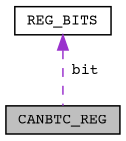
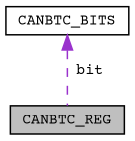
  digraph {
    fontname="Courier Prime"
    node [color=black fontname="Courier Prime" fontsize=10 shape=record style=filled]
    n1 [fillcolor=grey75 fontcolor=black height=0.2 label=CANBTC_REG width=0.4]
-   n2 [fillcolor=white height=0.2 label=REG_BITS width=0.4]
+   n2 [fillcolor=white height=0.2 label=CANBTC_BITS width=0.4]
    n2 -> n1 [color=darkorchid3 dir=back fontname="Courier Prime" fontsize=10 label=" bit" labelfontname=Helvetica labelfontsize=10 style=dashed]
  }
